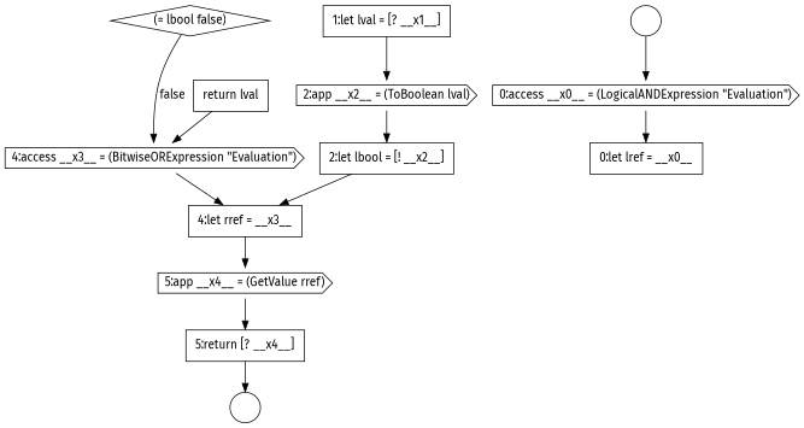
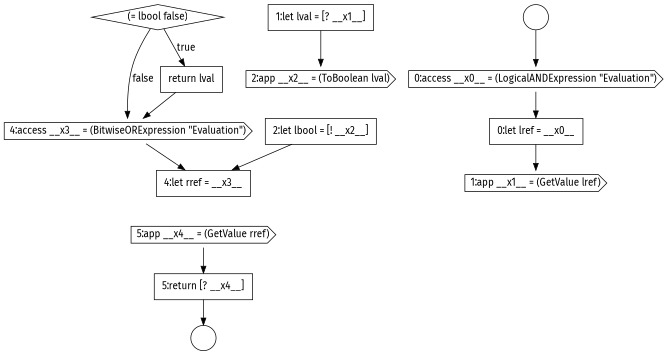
  digraph {
    fontname="Fira Sans"
    node [color=black fillcolor=white fontname="Fira Sans" shape=none style=filled]
    edge [color=black fontname="Fira Sans"]
    n1 [label=<<font color="black">     <table border="0" cellborder="1" cellspacing="0" cellpadding="10">       <tr><td align="left">2:let lbool = [! __x2__]</td></tr>     </table>   </font>> margin=0]
    n2 [label=<<font color="black">     <table border="0" cellborder="1" cellspacing="0" cellpadding="10">       <tr><td align="left">4:let rref = __x3__</td></tr>     </table>   </font>> margin=0]
    n3 [label=<<font color="black">(= lbool false)</font>> shape=diamond]
    n4 [label=<<font color="black">4:access __x3__ = (BitwiseORExpression &quot;Evaluation&quot;)</font>> shape=cds]
    n5 [label=<<font color="black">     <table border="0" cellborder="1" cellspacing="0" cellpadding="10">       <tr><td align="left">return lval</td></tr>     </table>   </font>> margin=0]
    n6 [label=<<font color="black">5:app __x4__ = (GetValue rref)</font>> shape=cds]
    n7 [label=" " shape=circle]
    n8 [label=<<font color="black">     <table border="0" cellborder="1" cellspacing="0" cellpadding="10">       <tr><td align="left">5:return [? __x4__]</td></tr>     </table>   </font>> margin=0]
    n9 [label=" " shape=circle]
    n10 [label=<<font color="black">0:access __x0__ = (LogicalANDExpression &quot;Evaluation&quot;)</font>> shape=cds]
    n11 [label=<<font color="black">     <table border="0" cellborder="1" cellspacing="0" cellpadding="10">       <tr><td align="left">0:let lref = __x0__</td></tr>     </table>   </font>> margin=0]
+   n12 [label=<<font color="black">1:app __x1__ = (GetValue lref)</font>> shape=cds]
    n13 [label=<<font color="black">     <table border="0" cellborder="1" cellspacing="0" cellpadding="10">       <tr><td align="left">1:let lval = [? __x1__]</td></tr>     </table>   </font>> margin=0]
    n14 [label=<<font color="black">2:app __x2__ = (ToBoolean lval)</font>> shape=cds]
    n1 -> n2
-   n2 -> n6
    n3 -> n4 [label=<<font color="black">false</font>>]
+   n3 -> n5 [label=<<font color="black">true</font>>]
    n4 -> n2
    n5 -> n4
    n6 -> n8
    n8 -> n7
    n9 -> n10
    n10 -> n11
+   n11 -> n12
    n13 -> n14
-   n14 -> n1
  }
